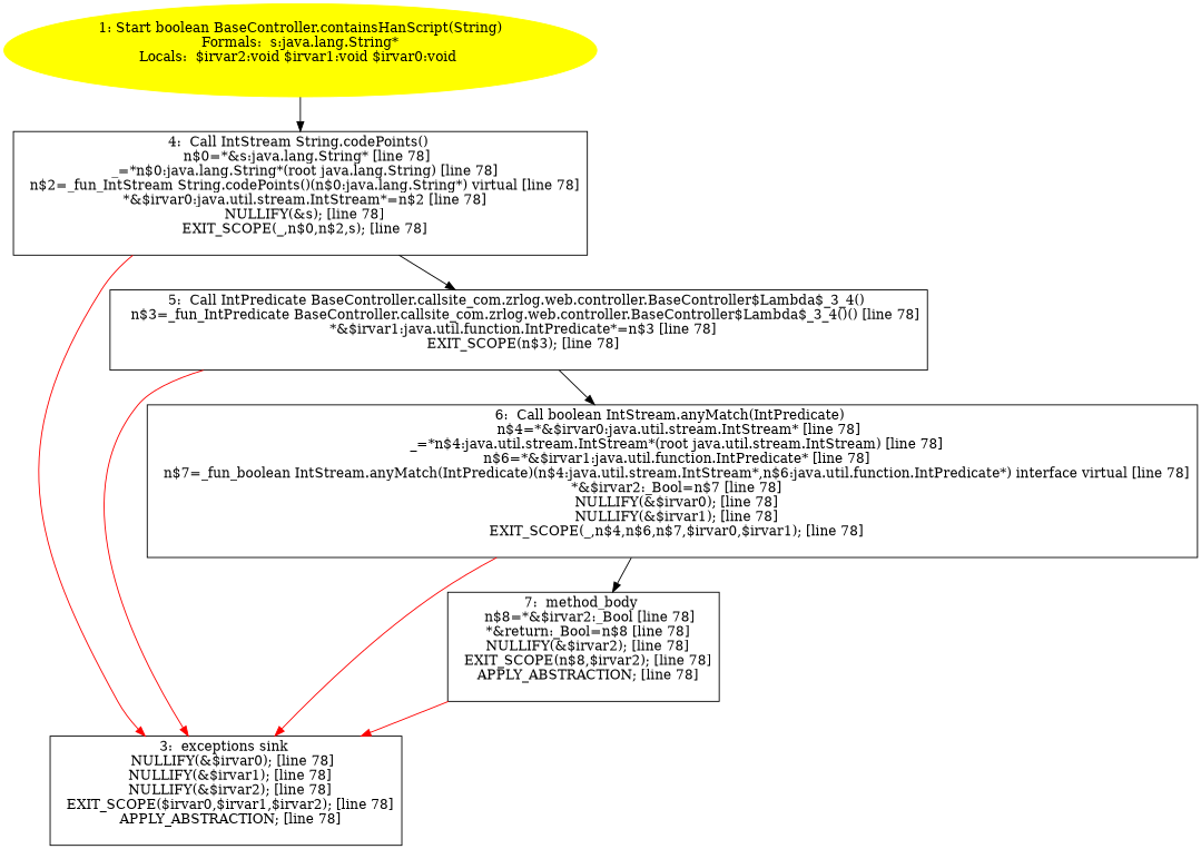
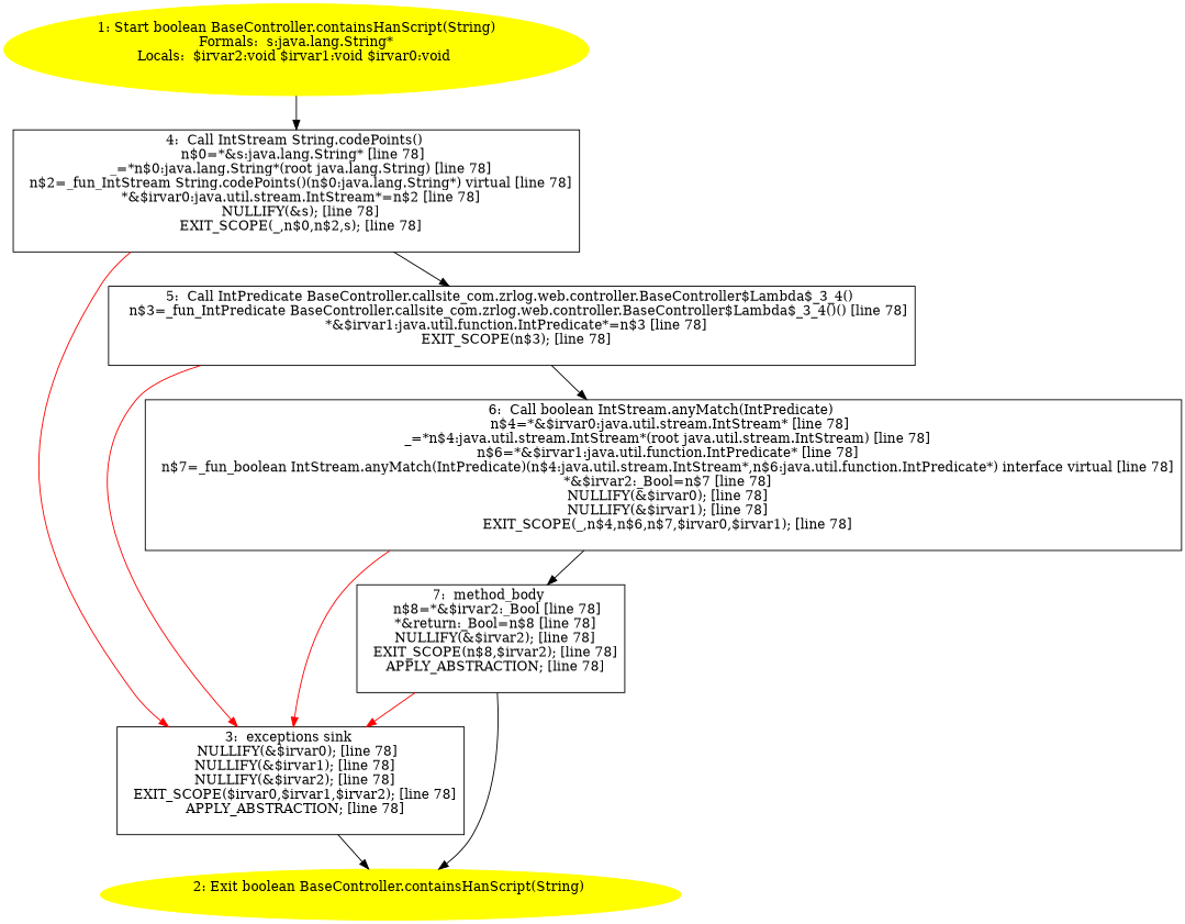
  digraph {
    node [shape=box]
    n1 [color=yellow label="1: Start boolean BaseController.containsHanScript(String)\nFormals:  s:java.lang.String*\nLocals:  $irvar2:void $irvar1:void $irvar0:void \n  " style=filled shape=""]
    n2 [label="4:  Call IntStream String.codePoints() \n   n$0=*&s:java.lang.String* [line 78]\n  _=*n$0:java.lang.String*(root java.lang.String) [line 78]\n  n$2=_fun_IntStream String.codePoints()(n$0:java.lang.String*) virtual [line 78]\n  *&$irvar0:java.util.stream.IntStream*=n$2 [line 78]\n  NULLIFY(&s); [line 78]\n  EXIT_SCOPE(_,n$0,n$2,s); [line 78]\n "]
    n3 [label="3:  exceptions sink \n   NULLIFY(&$irvar0); [line 78]\n  NULLIFY(&$irvar1); [line 78]\n  NULLIFY(&$irvar2); [line 78]\n  EXIT_SCOPE($irvar0,$irvar1,$irvar2); [line 78]\n  APPLY_ABSTRACTION; [line 78]\n "]
    n4 [label="5:  Call IntPredicate BaseController.callsite_com.zrlog.web.controller.BaseController$Lambda$_3_4() \n   n$3=_fun_IntPredicate BaseController.callsite_com.zrlog.web.controller.BaseController$Lambda$_3_4()() [line 78]\n  *&$irvar1:java.util.function.IntPredicate*=n$3 [line 78]\n  EXIT_SCOPE(n$3); [line 78]\n "]
+   n5 [color=yellow label="2: Exit boolean BaseController.containsHanScript(String) \n  " style=filled shape=""]
    n6 [label="6:  Call boolean IntStream.anyMatch(IntPredicate) \n   n$4=*&$irvar0:java.util.stream.IntStream* [line 78]\n  _=*n$4:java.util.stream.IntStream*(root java.util.stream.IntStream) [line 78]\n  n$6=*&$irvar1:java.util.function.IntPredicate* [line 78]\n  n$7=_fun_boolean IntStream.anyMatch(IntPredicate)(n$4:java.util.stream.IntStream*,n$6:java.util.function.IntPredicate*) interface virtual [line 78]\n  *&$irvar2:_Bool=n$7 [line 78]\n  NULLIFY(&$irvar0); [line 78]\n  NULLIFY(&$irvar1); [line 78]\n  EXIT_SCOPE(_,n$4,n$6,n$7,$irvar0,$irvar1); [line 78]\n "]
    n7 [label="7:  method_body \n   n$8=*&$irvar2:_Bool [line 78]\n  *&return:_Bool=n$8 [line 78]\n  NULLIFY(&$irvar2); [line 78]\n  EXIT_SCOPE(n$8,$irvar2); [line 78]\n  APPLY_ABSTRACTION; [line 78]\n "]
    n1 -> n2
    n2 -> n3 [color=red]
    n2 -> n4
+   n3 -> n5
    n4 -> n3 [color=red]
    n4 -> n6
    n6 -> n3 [color=red]
    n6 -> n7
    n7 -> n3 [color=red]
+   n7 -> n5
  }
